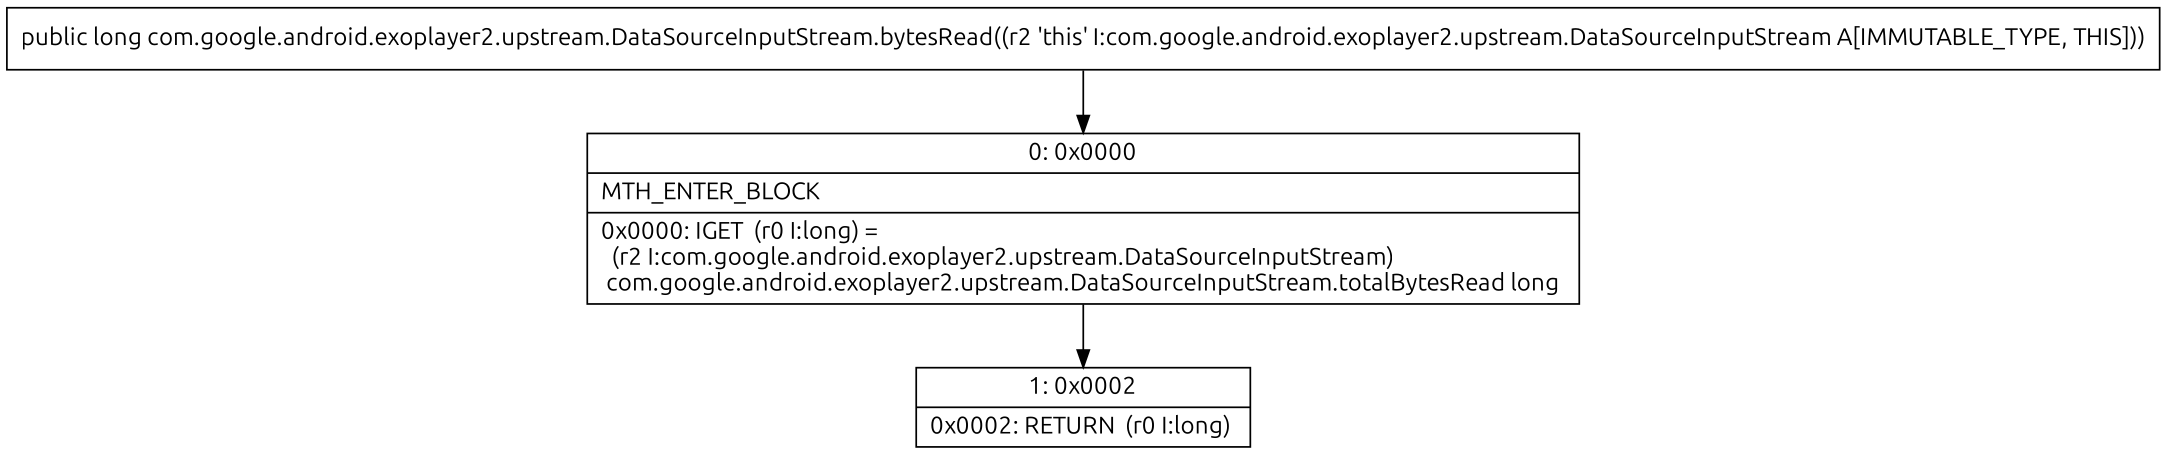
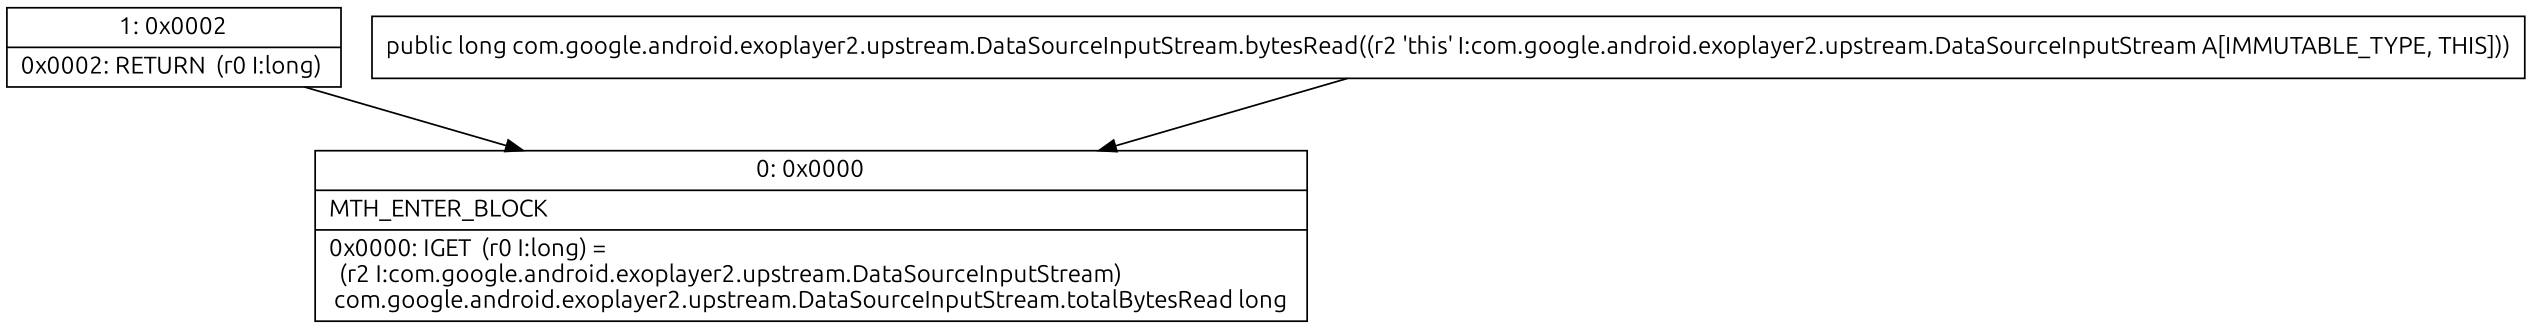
  digraph {
    fontname=Ubuntu
    node [shape=record fontname=Ubuntu]
    edge [fontname=Ubuntu]
    n1 [label="{0\:\ 0x0000|MTH_ENTER_BLOCK\l|0x0000: IGET  (r0 I:long) = \l  (r2 I:com.google.android.exoplayer2.upstream.DataSourceInputStream)\l com.google.android.exoplayer2.upstream.DataSourceInputStream.totalBytesRead long \l}"]
    n2 [label="{1\:\ 0x0002|0x0002: RETURN  (r0 I:long) \l}"]
    n3 [label="{public long com.google.android.exoplayer2.upstream.DataSourceInputStream.bytesRead((r2 'this' I:com.google.android.exoplayer2.upstream.DataSourceInputStream A[IMMUTABLE_TYPE, THIS])) }"]
-   n1 -> n2
+   n2 -> n1
    n3 -> n1
  }
